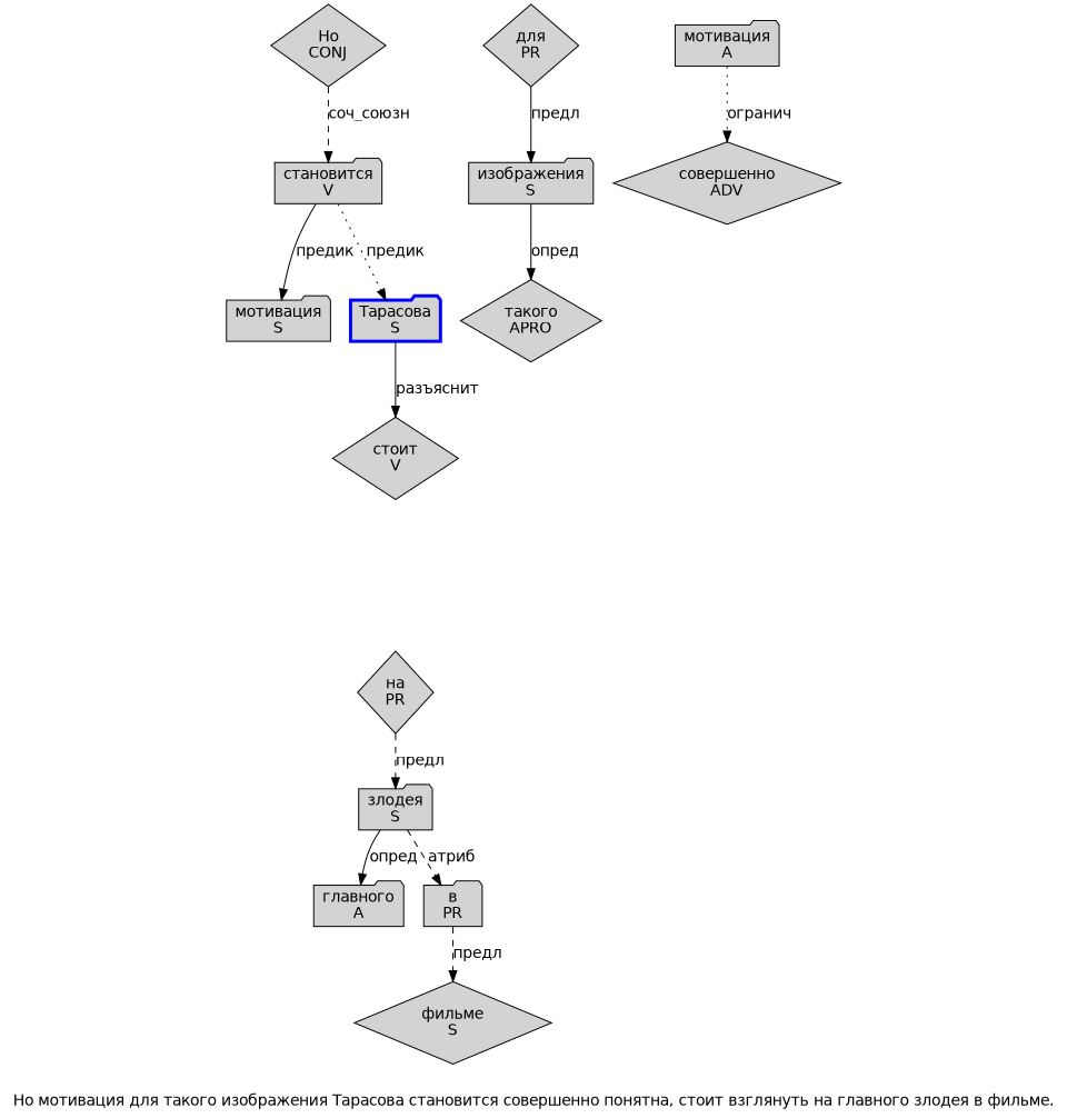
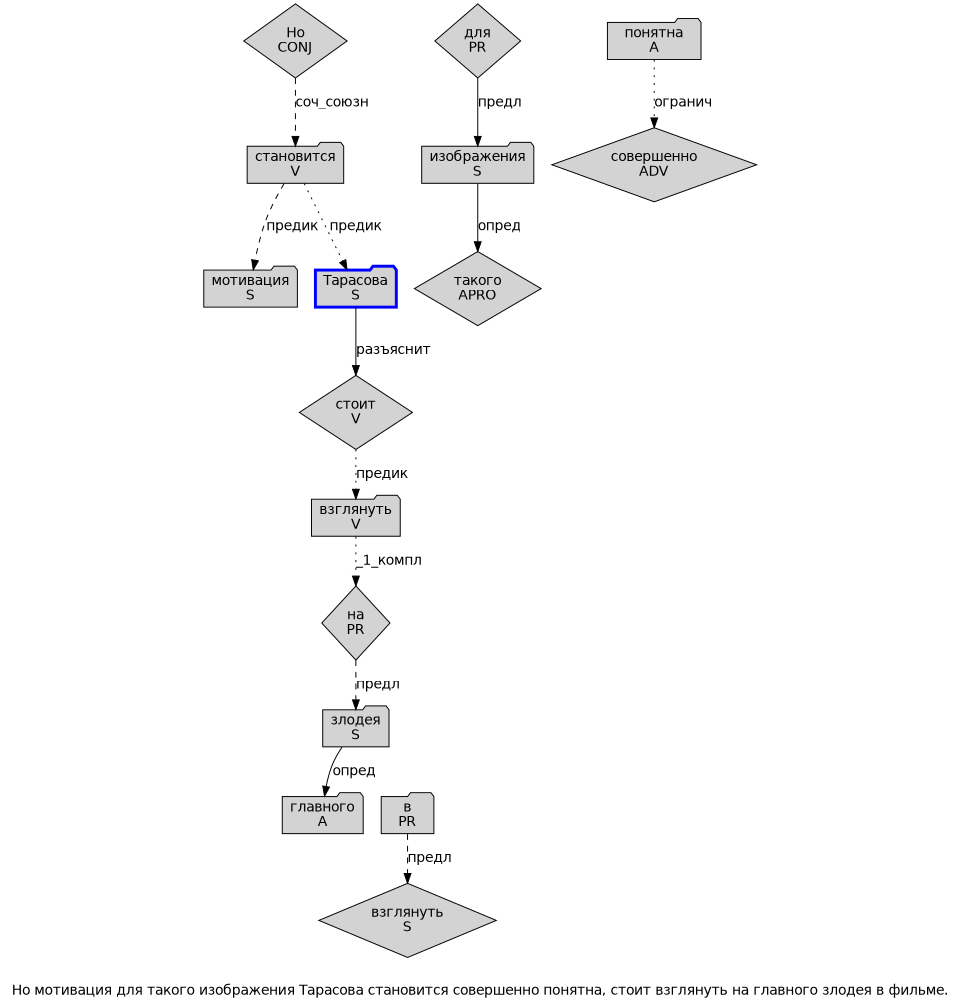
  digraph {
    fontname="DejaVu Sans"
    label="Но мотивация для такого изображения Тарасова становится совершенно понятна, стоит взглянуть на главного злодея в фильме."
    node [fillcolor=lightgray fontname="DejaVu Sans" penwidth=1 shape=folder style=filled]
    edge [fontname="DejaVu Sans" style=solid]
    n1 [label="Но\nCONJ" shape=diamond]
    n2 [label="становится\nV"]
    n3 [label="мотивация\nS"]
    n4 [color=blue label="Тарасова\nS" penwidth=3]
    n5 [label="для\nPR" shape=diamond]
    n6 [label="изображения\nS"]
    n7 [label="такого\nAPRO" shape=diamond]
    n8 [label="стоит\nV" shape=diamond]
-   n9 [label="мотивация\nA"]
+   n9 [label="понятна\nA"]
    n10 [label="совершенно\nADV" shape=diamond]
+   n11 [label="взглянуть\nV"]
    n12 [label="на\nPR" shape=diamond]
    n13 [label="злодея\nS"]
    n14 [label="главного\nA"]
    n15 [label="в\nPR"]
-   n16 [label="фильме\nS" shape=diamond]
+   n16 [label="взглянуть\nS" shape=diamond]
    n1 -> n2 [label="соч_союзн" style=dashed]
-   n2 -> n3 [label="предик"]
+   n2 -> n3 [label="предик" style=dashed]
    n2 -> n4 [label="предик" style=dotted]
    n4 -> n8 [label="разъяснит"]
    n5 -> n6 [label="предл"]
    n6 -> n7 [label="опред"]
+   n8 -> n11 [label="предик" style=dotted]
    n9 -> n10 [label="огранич" style=dotted]
+   n11 -> n12 [label="_1_компл" style=dotted]
    n12 -> n13 [label="предл" style=dashed]
    n13 -> n14 [label="опред"]
-   n13 -> n15 [label="атриб" style=dashed]
    n15 -> n16 [label="предл" style=dashed]
  }
